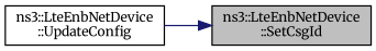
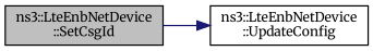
  digraph {
    rankdir=LR
    fontname=Merriweather
    node [color=black fontname=Merriweather fontsize=10 shape=record style=filled]
    n1 [fillcolor=grey75 fontcolor=black height=0.2 label="ns3::LteEnbNetDevice\l::SetCsgId" width=0.4]
    n2 [fillcolor=white height=0.2 label="ns3::LteEnbNetDevice\l::UpdateConfig" width=0.4]
-   n2 -> n1 [color=midnightblue fontname=Merriweather fontsize=10 labelfontname=Helvetica labelfontsize=10 style=solid]
+   n1 -> n2 [color=midnightblue fontname=Merriweather fontsize=10 labelfontname=Helvetica labelfontsize=10 style=solid]
  }
